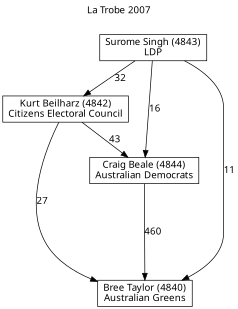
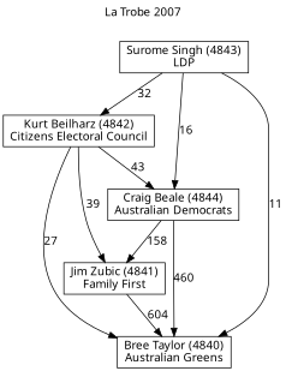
  digraph {
    fontname="Noto Sans"
    label="La Trobe 2007"
    labelloc=t
    mclimit=10
    node [fontname="Noto Sans" shape=box]
    edge [fontname="Noto Sans"]
    n1 [label="Bree Taylor (4840)\nAustralian Greens"]
    n2 [label="Craig Beale (4844)\nAustralian Democrats"]
+   n3 [label="Jim Zubic (4841)\nFamily First"]
    n4 [label="Kurt Beilharz (4842)\nCitizens Electoral Council"]
    n5 [label="Surome Singh (4843)\nLDP"]
    n2 -> n1 [label=460]
+   n2 -> n3 [label=158]
+   n3 -> n1 [label=604]
    n4 -> n1 [label=27]
    n4 -> n2 [label=43]
+   n4 -> n3 [label=39]
    n5 -> n1 [label=11]
    n5 -> n2 [label=16]
    n5 -> n4 [label=32]
  }
